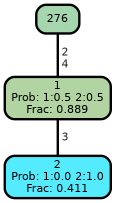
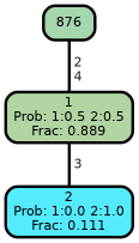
  graph {
    ranksep="0 equally"
    splines=straight
    node [color=black fontcolor=black fontname=helvetica penwidth=3 shape=box style="filled, rounded"]
    edge [color=black fontcolor=grey14 fontname=helvetica fontweight=bold penwidth=3]
-   n1 [fillcolor="#55ebff" label="2\nProb: 1:0.0 2:1.0\nFrac: 0.411"]
-   n2 [fillcolor="#a6d6ad" label=276]
+   n1 [fillcolor="#55ebff" label="2\nProb: 1:0.0 2:1.0\nFrac: 0.111"]
+   n2 [fillcolor="#a6d6ad" label=876]
    n3 [fillcolor="#b1d4a2" label="1\nProb: 1:0.5 2:0.5\nFrac: 0.889"]
    subgraph sub_1 {
      rank=same
    }
    n2 -- n3 [label=" 2\n 4"]
    n3 -- n1 [label=" 3"]
  }
